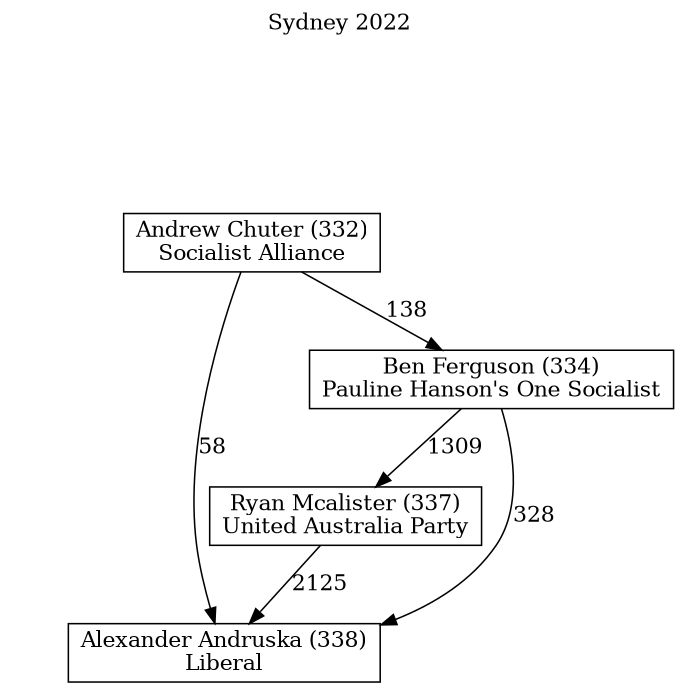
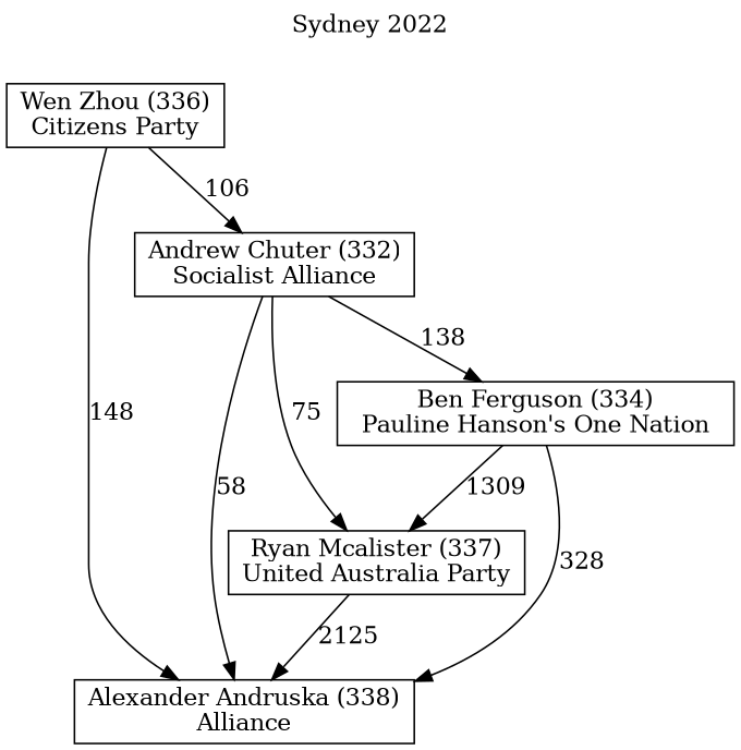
  digraph {
    label="Sydney 2022"
    labelloc=t
    mclimit=2
    node [shape=box]
-   n1 [label="Alexander Andruska (338)\nLiberal"]
+   n1 [label="Alexander Andruska (338)\nAlliance"]
    n2 [label="Ryan Mcalister (337)\nUnited Australia Party"]
-   n3 [label="Ben Ferguson (334)\nPauline Hanson's One Socialist"]
+   n3 [label="Ben Ferguson (334)\nPauline Hanson's One Nation"]
    n4 [label="Andrew Chuter (332)\nSocialist Alliance"]
+   n5 [label="Wen Zhou (336)\nCitizens Party"]
    n2 -> n1 [label=2125]
    n3 -> n1 [label=328]
    n3 -> n2 [label=1309]
    n4 -> n1 [label=58]
+   n4 -> n2 [label=75]
    n4 -> n3 [label=138]
+   n5 -> n1 [label=148]
+   n5 -> n4 [label=106]
  }
